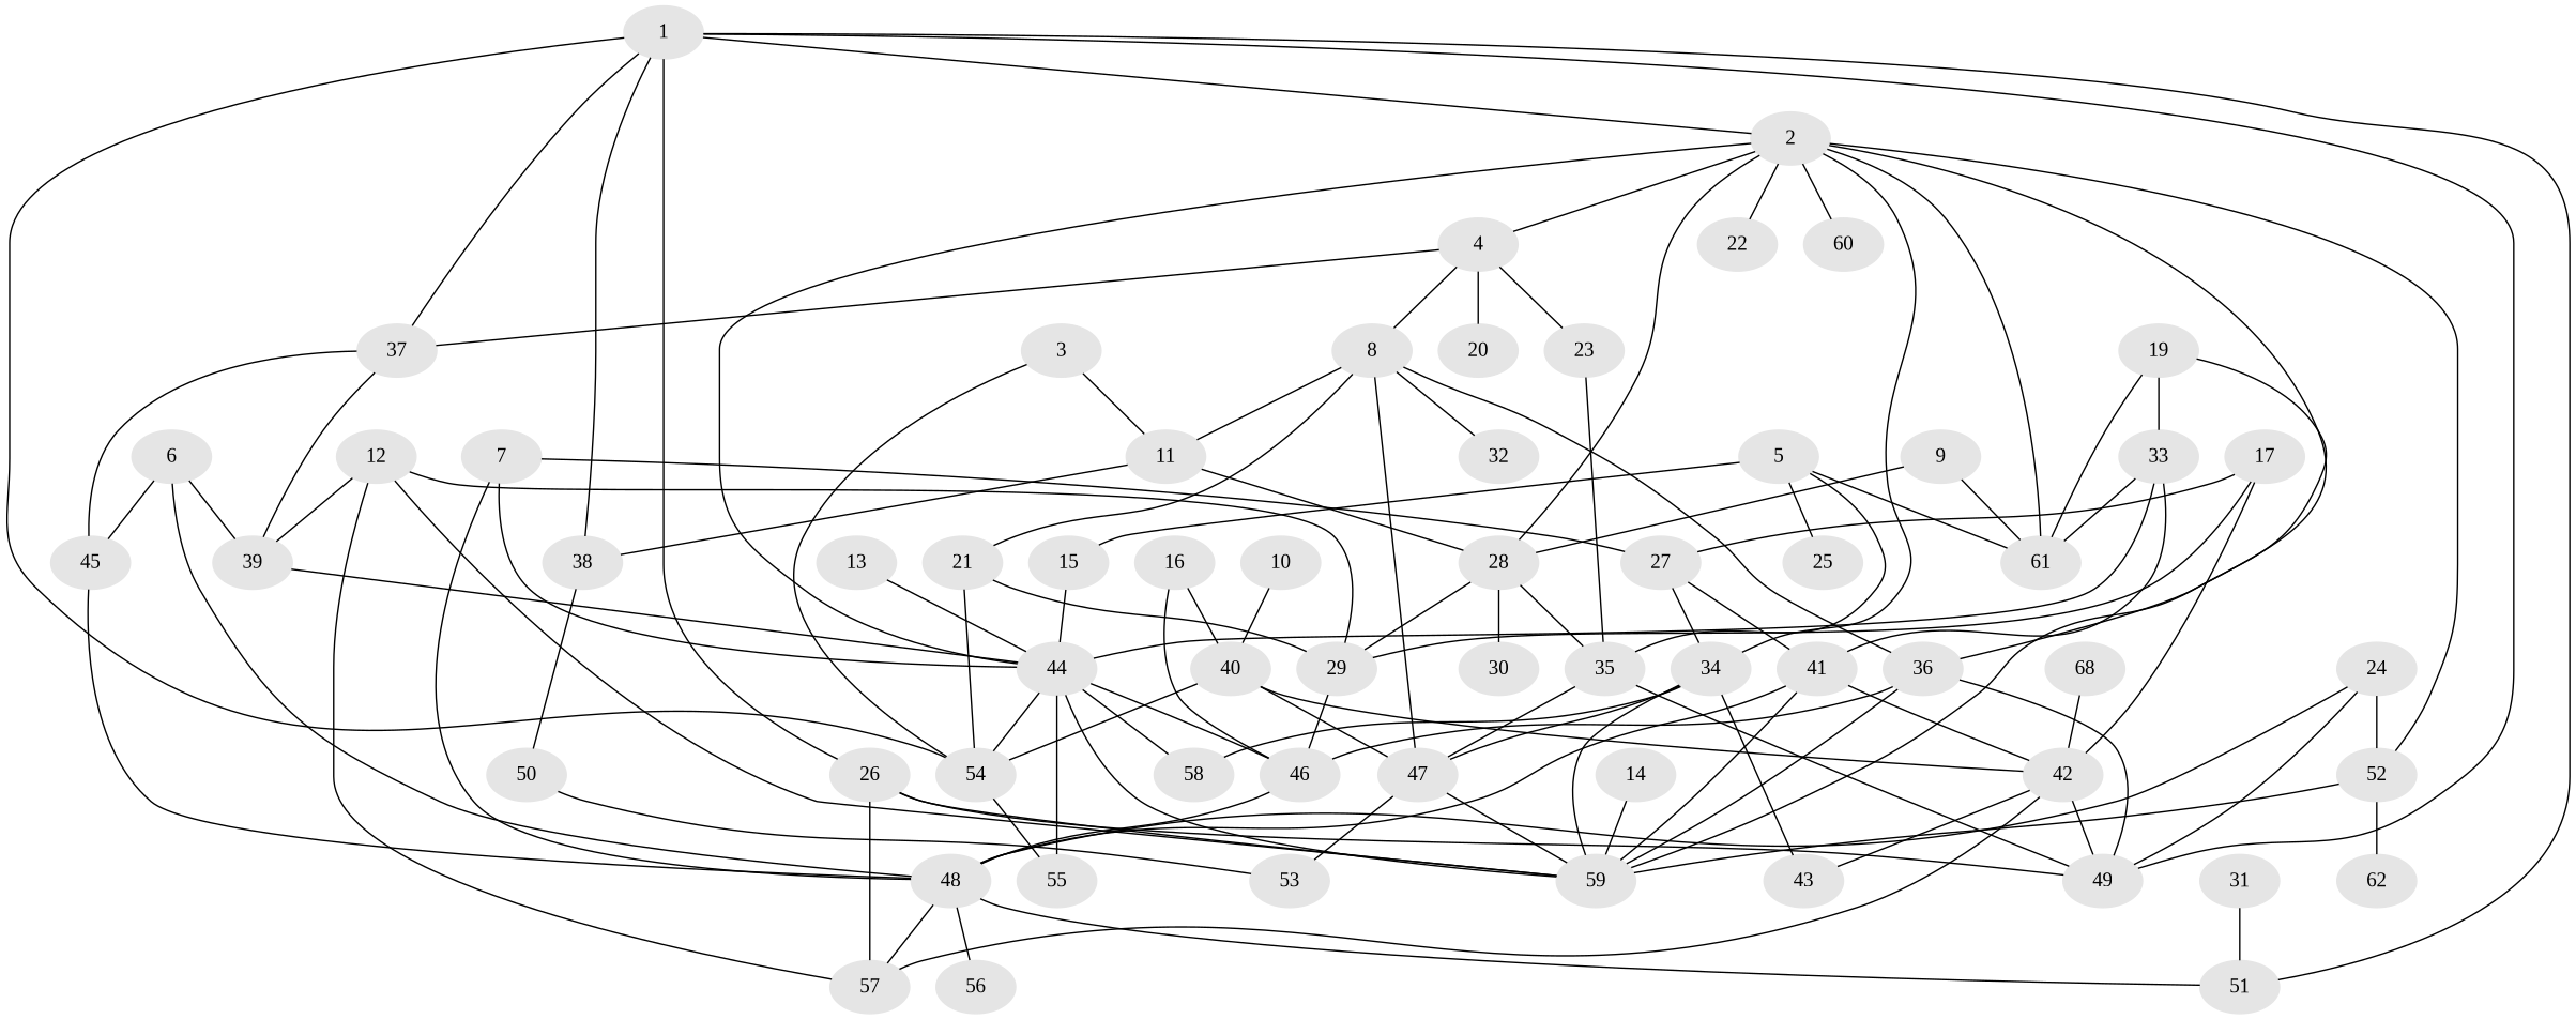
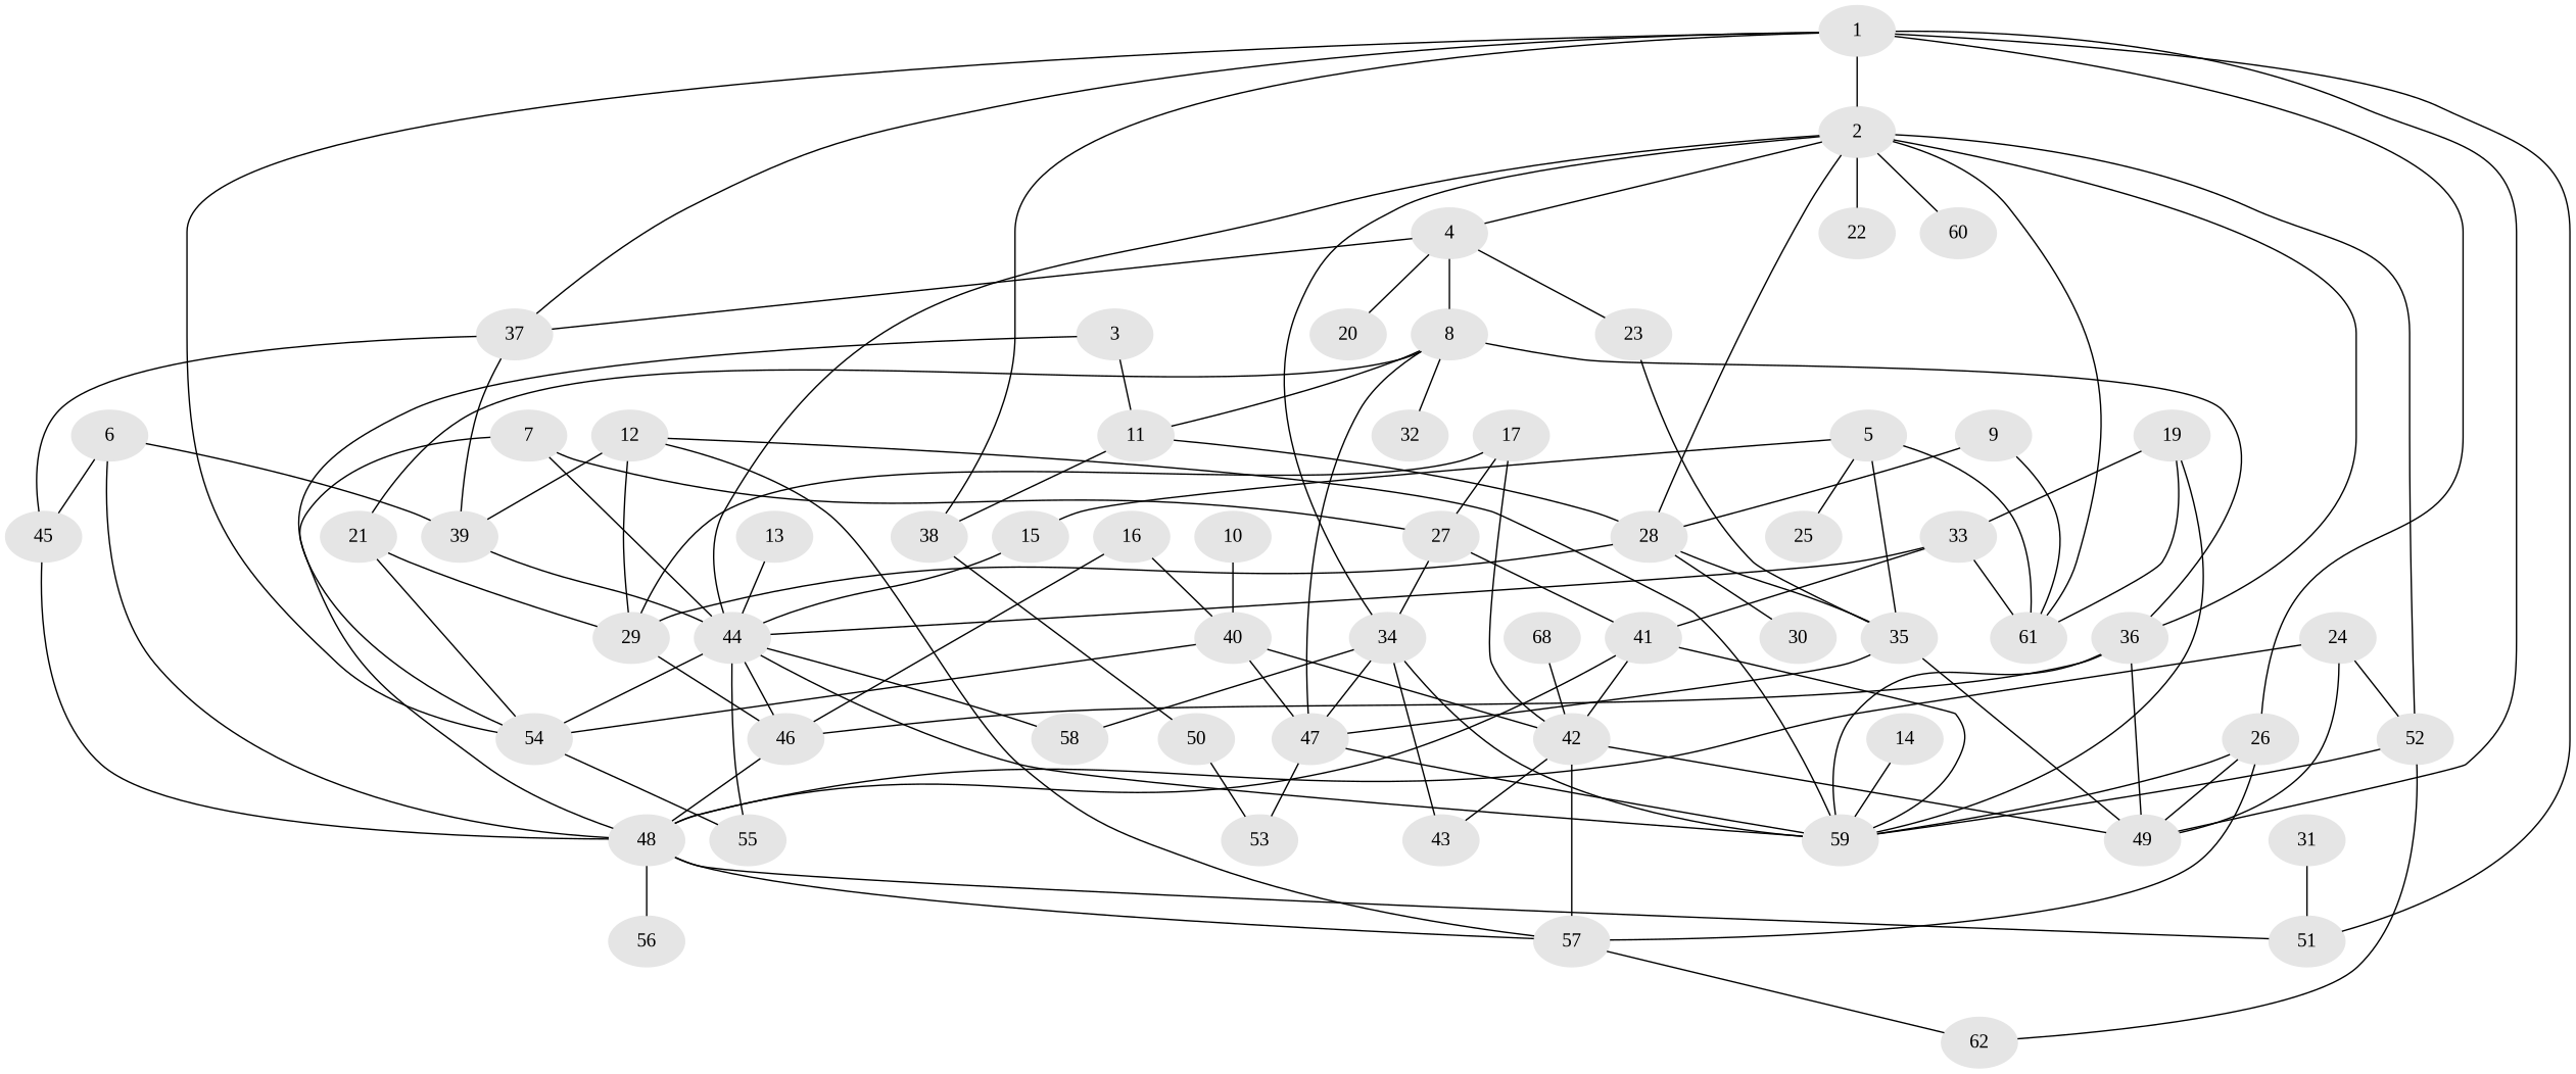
  graph {
    fontname="Liberation Serif"
    node [color=gray90 fontname="Liberation Serif" style=filled]
    edge [fontname="Liberation Serif" weight=1.0]
    1
    2
    26
    37
    38
    49
    51
    54
    4
    22
    28
    34
    36
    44
    52
    60
    61
    57
    59
    39
    45
    50
    55
    8
    20
    23
    35
    29
    30
    47
    43
    58
    46
    62
    3
    11
    21
    32
    5
    15
    25
    6
    48
    56
    7
    27
    41
    53
    9
    10
    40
    42
    12
    13
    14
    16
    17
    n58 [label=68]
    19
    33
    24
    31
    1 -- 2
    1 -- 26
    1 -- 37
    1 -- 38
    1 -- 49
    1 -- 51
    1 -- 54
    2 -- 4
    2 -- 22
    2 -- 28
    2 -- 34
    2 -- 36
    2 -- 44
    2 -- 52
    2 -- 60
    2 -- 61
    26 -- 49
    26 -- 57
    26 -- 59
    37 -- 39
    37 -- 45
    38 -- 50
    54 -- 55
    4 -- 37
    4 -- 8
    4 -- 20
    4 -- 23
    28 -- 35
    28 -- 29
    28 -- 30
    34 -- 59
    34 -- 47
    34 -- 43
    34 -- 58
    36 -- 49
    36 -- 59
    36 -- 46
    44 -- 54
    44 -- 59
    44 -- 55
    44 -- 58
    44 -- 46
    52 -- 59
    52 -- 62
+   57 -- 62
    39 -- 44
    45 -- 48
    50 -- 53
    8 -- 36
    8 -- 47
    8 -- 11
    8 -- 21
    8 -- 32
    23 -- 35
    35 -- 49
    35 -- 47
    29 -- 46
    47 -- 59
    47 -- 53
    46 -- 48
    3 -- 54
    3 -- 11
    11 -- 38
    11 -- 28
    21 -- 54
    21 -- 29
    5 -- 61
    5 -- 35
    5 -- 15
    5 -- 25
    15 -- 44
    6 -- 39
    6 -- 45
    6 -- 48
    48 -- 51
    48 -- 57
    48 -- 56
    7 -- 44
    7 -- 48
    7 -- 27
    27 -- 34
    27 -- 41
    41 -- 59
    41 -- 48
    41 -- 42
    9 -- 28
    9 -- 61
    10 -- 40
    40 -- 54
    40 -- 47
    40 -- 42
    42 -- 49
    42 -- 57
    42 -- 43
    12 -- 57
    12 -- 59
    12 -- 39
    12 -- 29
    13 -- 44
    14 -- 59
    16 -- 46
    16 -- 40
    17 -- 29
    17 -- 27
    17 -- 42
    n58 -- 42
    19 -- 61
    19 -- 59
    19 -- 33
    33 -- 44
    33 -- 61
    33 -- 41
    24 -- 49
    24 -- 52
    24 -- 48
    31 -- 51
  }
